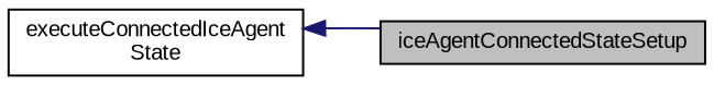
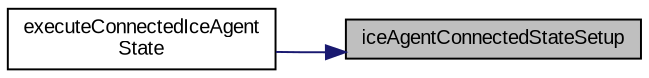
  digraph {
    rankdir=RL
    fontname="Liberation Sans"
    node [color=black fontname="Liberation Sans" fontsize=10 shape=record style=filled]
    n1 [fillcolor=grey75 fontcolor=black height=0.2 label=iceAgentConnectedStateSetup width=0.4]
    n2 [fillcolor=white height=0.2 label="executeConnectedIceAgent\lState" width=0.4]
-   n2 -> n1 [color=midnightblue dir=back fontname="Liberation Sans" fontsize=10 labelfontname=Helvetica labelfontsize=10 style=solid]
+   n1 -> n2 [color=midnightblue dir=back fontname="Liberation Sans" fontsize=10 labelfontname=Helvetica labelfontsize=10 style=solid]
  }
